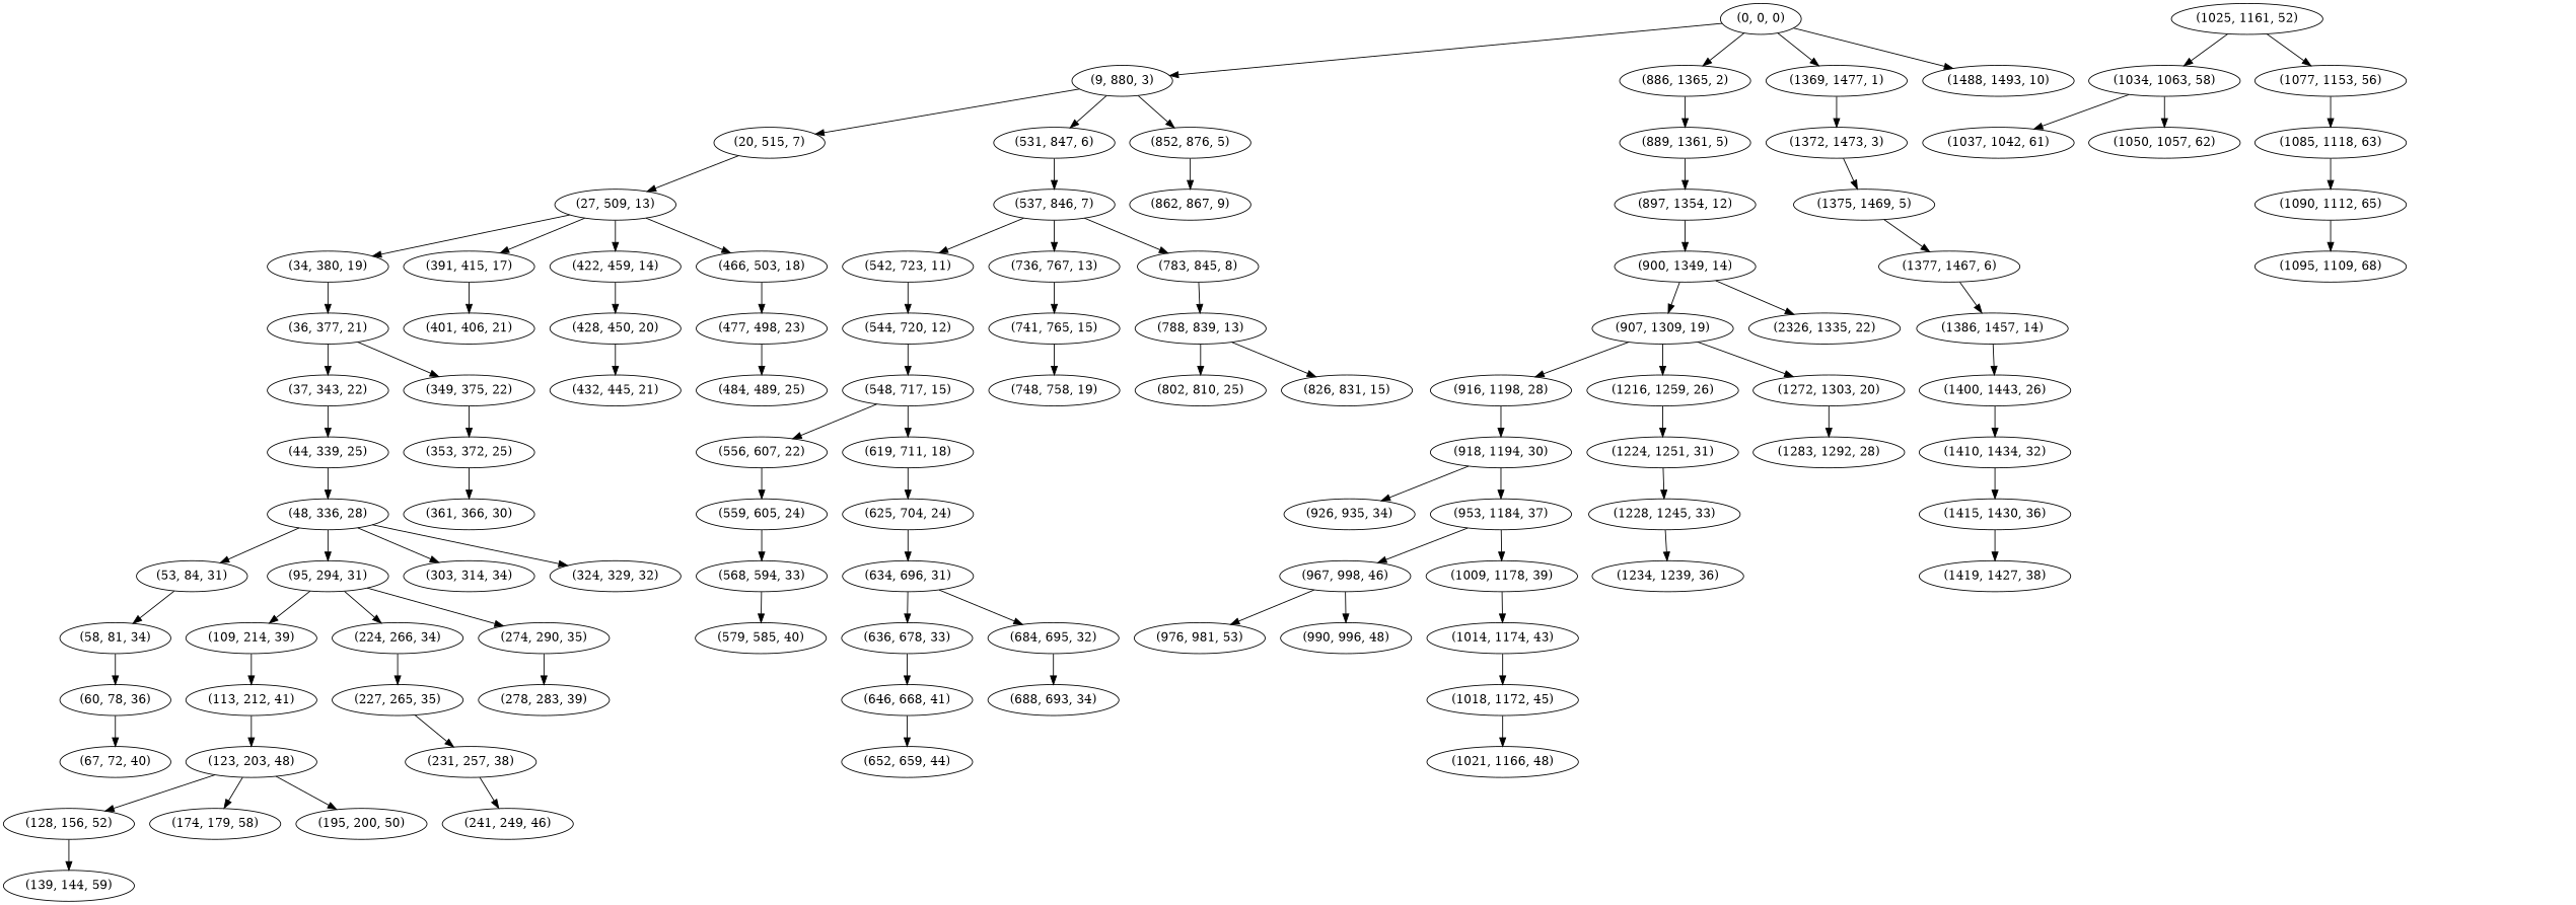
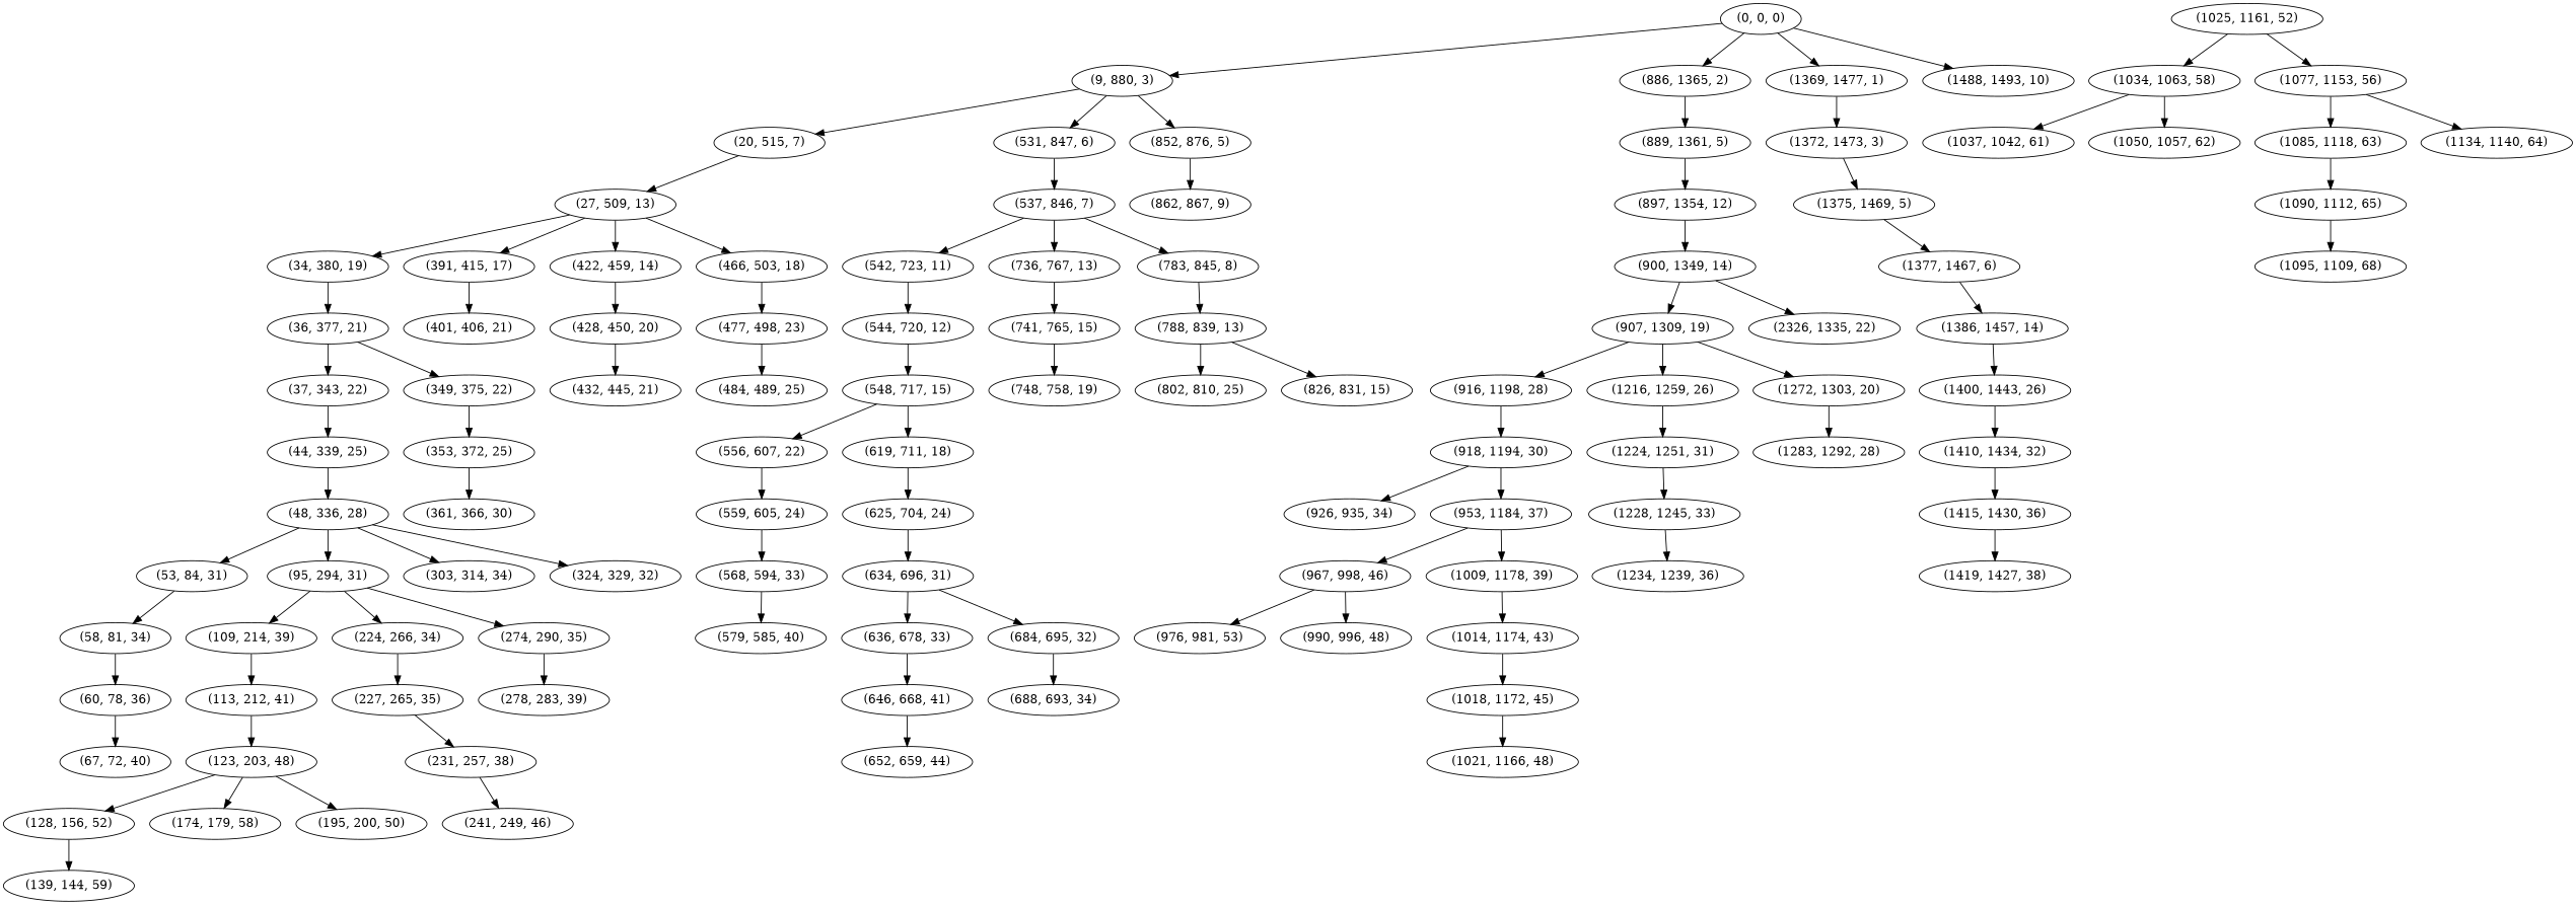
  digraph {
    "(0, 0, 0)"
    "(9, 880, 3)"
    "(886, 1365, 2)"
    "(1369, 1477, 1)"
    "(1488, 1493, 10)"
    "(20, 515, 7)"
    "(531, 847, 6)"
    "(852, 876, 5)"
    "(889, 1361, 5)"
    "(1372, 1473, 3)"
    "(27, 509, 13)"
    "(537, 846, 7)"
    "(862, 867, 9)"
    "(34, 380, 19)"
    "(391, 415, 17)"
    "(422, 459, 14)"
    "(466, 503, 18)"
    "(36, 377, 21)"
    "(401, 406, 21)"
    "(428, 450, 20)"
    "(477, 498, 23)"
    "(37, 343, 22)"
    "(349, 375, 22)"
    "(44, 339, 25)"
    "(353, 372, 25)"
    "(48, 336, 28)"
    "(53, 84, 31)"
    "(95, 294, 31)"
    "(303, 314, 34)"
    "(324, 329, 32)"
    "(58, 81, 34)"
    "(109, 214, 39)"
    "(224, 266, 34)"
    "(274, 290, 35)"
    "(60, 78, 36)"
    "(67, 72, 40)"
    "(113, 212, 41)"
    "(227, 265, 35)"
    "(278, 283, 39)"
    "(123, 203, 48)"
    "(128, 156, 52)"
    "(174, 179, 58)"
    "(195, 200, 50)"
    "(139, 144, 59)"
    "(231, 257, 38)"
    "(241, 249, 46)"
    "(361, 366, 30)"
    "(432, 445, 21)"
    "(484, 489, 25)"
    "(542, 723, 11)"
    "(736, 767, 13)"
    "(783, 845, 8)"
    "(544, 720, 12)"
    "(741, 765, 15)"
    "(788, 839, 13)"
    "(548, 717, 15)"
    "(556, 607, 22)"
    "(619, 711, 18)"
    "(559, 605, 24)"
    "(625, 704, 24)"
    "(568, 594, 33)"
    "(579, 585, 40)"
    "(634, 696, 31)"
    "(636, 678, 33)"
    "(684, 695, 32)"
    "(646, 668, 41)"
    "(688, 693, 34)"
    "(652, 659, 44)"
    "(748, 758, 19)"
    "(802, 810, 25)"
    "(826, 831, 15)"
    "(897, 1354, 12)"
    "(900, 1349, 14)"
    "(907, 1309, 19)"
    n75 [label="(2326, 1335, 22)"]
    "(916, 1198, 28)"
    "(1216, 1259, 26)"
    "(1272, 1303, 20)"
    "(918, 1194, 30)"
    "(1224, 1251, 31)"
    "(1283, 1292, 28)"
    "(926, 935, 34)"
    "(953, 1184, 37)"
    "(967, 998, 46)"
    "(1009, 1178, 39)"
    "(976, 981, 53)"
    "(990, 996, 48)"
    "(1014, 1174, 43)"
    "(1018, 1172, 45)"
    "(1021, 1166, 48)"
    "(1025, 1161, 52)"
    "(1034, 1063, 58)"
    "(1077, 1153, 56)"
    "(1037, 1042, 61)"
    "(1050, 1057, 62)"
    "(1085, 1118, 63)"
+   "(1134, 1140, 64)"
    "(1090, 1112, 65)"
    "(1095, 1109, 68)"
    "(1228, 1245, 33)"
    "(1234, 1239, 36)"
    "(1375, 1469, 5)"
    "(1377, 1467, 6)"
    "(1386, 1457, 14)"
    "(1400, 1443, 26)"
    "(1410, 1434, 32)"
    "(1415, 1430, 36)"
    "(1419, 1427, 38)"
    "(0, 0, 0)" -> "(9, 880, 3)"
    "(0, 0, 0)" -> "(886, 1365, 2)"
    "(0, 0, 0)" -> "(1369, 1477, 1)"
    "(0, 0, 0)" -> "(1488, 1493, 10)"
    "(9, 880, 3)" -> "(20, 515, 7)"
    "(9, 880, 3)" -> "(531, 847, 6)"
    "(9, 880, 3)" -> "(852, 876, 5)"
    "(886, 1365, 2)" -> "(889, 1361, 5)"
    "(1369, 1477, 1)" -> "(1372, 1473, 3)"
    "(20, 515, 7)" -> "(27, 509, 13)"
    "(531, 847, 6)" -> "(537, 846, 7)"
    "(852, 876, 5)" -> "(862, 867, 9)"
    "(889, 1361, 5)" -> "(897, 1354, 12)"
    "(1372, 1473, 3)" -> "(1375, 1469, 5)"
    "(27, 509, 13)" -> "(34, 380, 19)"
    "(27, 509, 13)" -> "(391, 415, 17)"
    "(27, 509, 13)" -> "(422, 459, 14)"
    "(27, 509, 13)" -> "(466, 503, 18)"
    "(537, 846, 7)" -> "(542, 723, 11)"
    "(537, 846, 7)" -> "(736, 767, 13)"
    "(537, 846, 7)" -> "(783, 845, 8)"
    "(34, 380, 19)" -> "(36, 377, 21)"
    "(391, 415, 17)" -> "(401, 406, 21)"
    "(422, 459, 14)" -> "(428, 450, 20)"
    "(466, 503, 18)" -> "(477, 498, 23)"
    "(36, 377, 21)" -> "(37, 343, 22)"
    "(36, 377, 21)" -> "(349, 375, 22)"
    "(428, 450, 20)" -> "(432, 445, 21)"
    "(477, 498, 23)" -> "(484, 489, 25)"
    "(37, 343, 22)" -> "(44, 339, 25)"
    "(349, 375, 22)" -> "(353, 372, 25)"
    "(44, 339, 25)" -> "(48, 336, 28)"
    "(353, 372, 25)" -> "(361, 366, 30)"
    "(48, 336, 28)" -> "(53, 84, 31)"
    "(48, 336, 28)" -> "(95, 294, 31)"
    "(48, 336, 28)" -> "(303, 314, 34)"
    "(48, 336, 28)" -> "(324, 329, 32)"
    "(53, 84, 31)" -> "(58, 81, 34)"
    "(95, 294, 31)" -> "(109, 214, 39)"
    "(95, 294, 31)" -> "(224, 266, 34)"
    "(95, 294, 31)" -> "(274, 290, 35)"
    "(58, 81, 34)" -> "(60, 78, 36)"
    "(109, 214, 39)" -> "(113, 212, 41)"
    "(224, 266, 34)" -> "(227, 265, 35)"
    "(274, 290, 35)" -> "(278, 283, 39)"
    "(60, 78, 36)" -> "(67, 72, 40)"
    "(113, 212, 41)" -> "(123, 203, 48)"
    "(227, 265, 35)" -> "(231, 257, 38)"
    "(123, 203, 48)" -> "(128, 156, 52)"
    "(123, 203, 48)" -> "(174, 179, 58)"
    "(123, 203, 48)" -> "(195, 200, 50)"
    "(128, 156, 52)" -> "(139, 144, 59)"
    "(231, 257, 38)" -> "(241, 249, 46)"
    "(542, 723, 11)" -> "(544, 720, 12)"
    "(736, 767, 13)" -> "(741, 765, 15)"
    "(783, 845, 8)" -> "(788, 839, 13)"
    "(544, 720, 12)" -> "(548, 717, 15)"
    "(741, 765, 15)" -> "(748, 758, 19)"
    "(788, 839, 13)" -> "(802, 810, 25)"
    "(788, 839, 13)" -> "(826, 831, 15)"
    "(548, 717, 15)" -> "(556, 607, 22)"
    "(548, 717, 15)" -> "(619, 711, 18)"
    "(556, 607, 22)" -> "(559, 605, 24)"
    "(619, 711, 18)" -> "(625, 704, 24)"
    "(559, 605, 24)" -> "(568, 594, 33)"
    "(625, 704, 24)" -> "(634, 696, 31)"
    "(568, 594, 33)" -> "(579, 585, 40)"
    "(634, 696, 31)" -> "(636, 678, 33)"
    "(634, 696, 31)" -> "(684, 695, 32)"
    "(636, 678, 33)" -> "(646, 668, 41)"
    "(684, 695, 32)" -> "(688, 693, 34)"
    "(646, 668, 41)" -> "(652, 659, 44)"
    "(897, 1354, 12)" -> "(900, 1349, 14)"
    "(900, 1349, 14)" -> "(907, 1309, 19)"
    "(900, 1349, 14)" -> n75
    "(907, 1309, 19)" -> "(916, 1198, 28)"
    "(907, 1309, 19)" -> "(1216, 1259, 26)"
    "(907, 1309, 19)" -> "(1272, 1303, 20)"
    "(916, 1198, 28)" -> "(918, 1194, 30)"
    "(1216, 1259, 26)" -> "(1224, 1251, 31)"
    "(1272, 1303, 20)" -> "(1283, 1292, 28)"
    "(918, 1194, 30)" -> "(926, 935, 34)"
    "(918, 1194, 30)" -> "(953, 1184, 37)"
    "(1224, 1251, 31)" -> "(1228, 1245, 33)"
    "(953, 1184, 37)" -> "(967, 998, 46)"
    "(953, 1184, 37)" -> "(1009, 1178, 39)"
    "(967, 998, 46)" -> "(976, 981, 53)"
    "(967, 998, 46)" -> "(990, 996, 48)"
    "(1009, 1178, 39)" -> "(1014, 1174, 43)"
    "(1014, 1174, 43)" -> "(1018, 1172, 45)"
    "(1018, 1172, 45)" -> "(1021, 1166, 48)"
    "(1025, 1161, 52)" -> "(1034, 1063, 58)"
    "(1025, 1161, 52)" -> "(1077, 1153, 56)"
    "(1034, 1063, 58)" -> "(1037, 1042, 61)"
    "(1034, 1063, 58)" -> "(1050, 1057, 62)"
    "(1077, 1153, 56)" -> "(1085, 1118, 63)"
+   "(1077, 1153, 56)" -> "(1134, 1140, 64)"
    "(1085, 1118, 63)" -> "(1090, 1112, 65)"
    "(1090, 1112, 65)" -> "(1095, 1109, 68)"
    "(1228, 1245, 33)" -> "(1234, 1239, 36)"
    "(1375, 1469, 5)" -> "(1377, 1467, 6)"
    "(1377, 1467, 6)" -> "(1386, 1457, 14)"
    "(1386, 1457, 14)" -> "(1400, 1443, 26)"
    "(1400, 1443, 26)" -> "(1410, 1434, 32)"
    "(1410, 1434, 32)" -> "(1415, 1430, 36)"
    "(1415, 1430, 36)" -> "(1419, 1427, 38)"
  }
